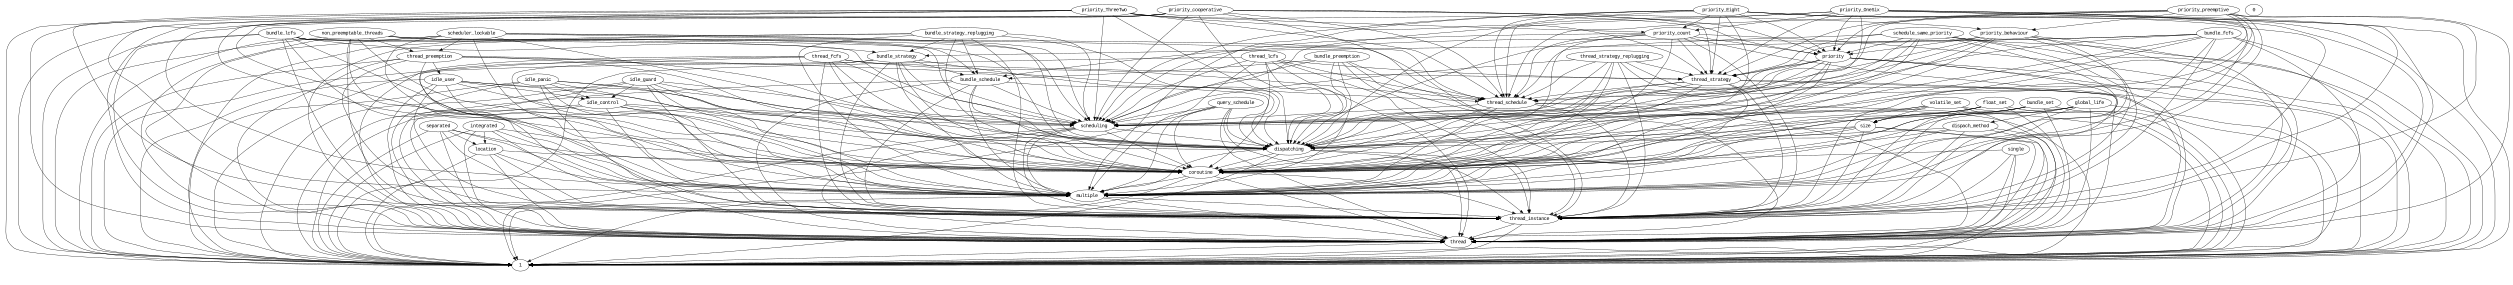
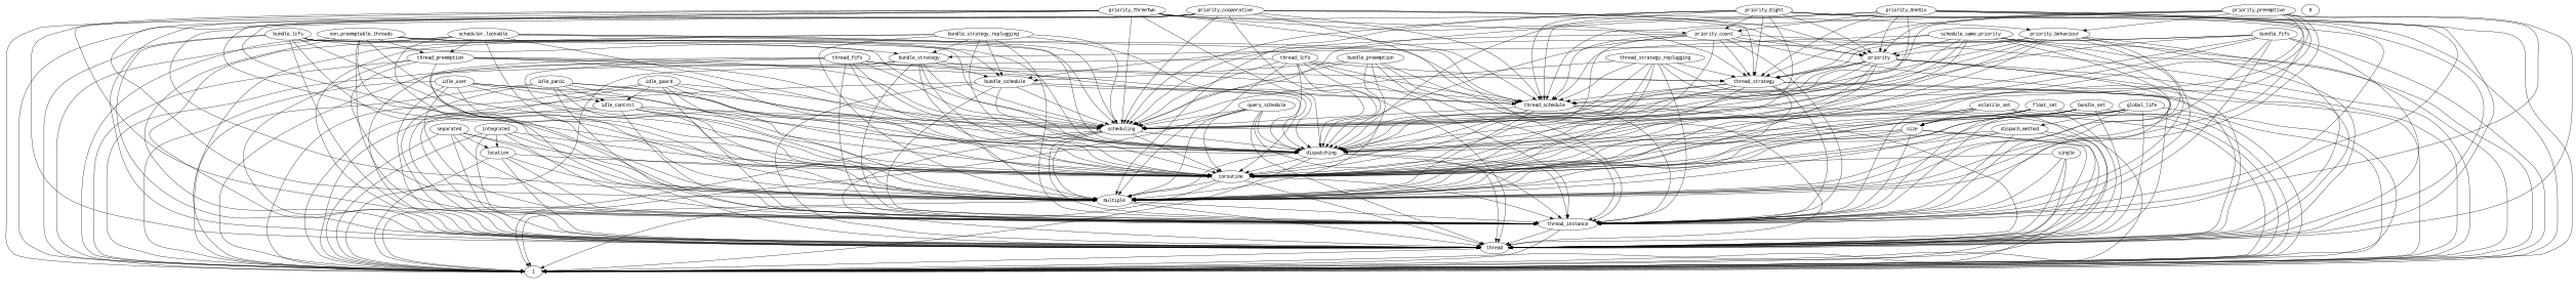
  digraph {
    fontname="Liberation Mono"
    node [fontname="Liberation Mono"]
    edge [fontname="Liberation Mono"]
    priority_ThreeTwo
    thread_instance
    multiple
    thread_strategy
    priority
    1
    thread_schedule
    priority_count
    thread
    scheduling
    dispatching
    coroutine
    bundle_lcfs
    bundle_strategy
    bundle_schedule
    thread_preemption
    thread_lcfs
    thread_strategy_replugging
    priority_behaviour
    idle_panic
    idle_control
    separated
    location
    priority_Eight
    priority_cooperative
    size
    0
    bundle_strategy_replugging
    non_preemptable_threads
    dispach_method
    scheduler_lockable
    single
    bundle_fcfs
    query_schedule
    volatile_set
    schedule_same_priority
    priority_OneSix
    bundle_preemption
    idle_user
    float_set
    idle_guard
    thread_fcfs
    n43 [label=bundle_set]
    integrated
    priority_preemptive
    global_life
    priority_ThreeTwo -> thread_instance
    priority_ThreeTwo -> multiple
    priority_ThreeTwo -> thread_strategy
    priority_ThreeTwo -> priority
    priority_ThreeTwo -> 1
    priority_ThreeTwo -> thread_schedule
    priority_ThreeTwo -> priority_count
    priority_ThreeTwo -> thread
    priority_ThreeTwo -> scheduling
    priority_ThreeTwo -> dispatching
    priority_ThreeTwo -> coroutine
    thread_instance -> 1
    thread_instance -> thread
    multiple -> thread_instance
    multiple -> 1
    multiple -> thread
    thread_strategy -> thread_instance
    thread_strategy -> multiple
    thread_strategy -> 1
    thread_strategy -> thread_schedule
    thread_strategy -> thread
    thread_strategy -> scheduling
    thread_strategy -> dispatching
    thread_strategy -> coroutine
    priority -> thread_instance
    priority -> multiple
    priority -> thread_strategy
    priority -> 1
    priority -> thread_schedule
    priority -> thread
    priority -> scheduling
    priority -> dispatching
    priority -> coroutine
    thread_schedule -> thread_instance
    thread_schedule -> multiple
    thread_schedule -> 1
    thread_schedule -> thread
    thread_schedule -> scheduling
    thread_schedule -> coroutine
    priority_count -> thread_instance
    priority_count -> multiple
    priority_count -> thread_strategy
    priority_count -> priority
    priority_count -> 1
    priority_count -> thread_schedule
    priority_count -> thread
    priority_count -> scheduling
    priority_count -> dispatching
    priority_count -> coroutine
    thread -> 1
    scheduling -> thread_instance
    scheduling -> multiple
    scheduling -> 1
    scheduling -> thread
    scheduling -> dispatching
    scheduling -> coroutine
    dispatching -> thread_instance
    dispatching -> multiple
    dispatching -> 1
    dispatching -> thread
    dispatching -> coroutine
    coroutine -> thread_instance
    coroutine -> multiple
    coroutine -> 1
    coroutine -> thread
    bundle_lcfs -> thread_instance
    bundle_lcfs -> multiple
    bundle_lcfs -> 1
    bundle_lcfs -> thread
    bundle_lcfs -> scheduling
    bundle_lcfs -> dispatching
    bundle_lcfs -> coroutine
    bundle_lcfs -> bundle_strategy
    bundle_lcfs -> bundle_schedule
    bundle_strategy -> thread_instance
    bundle_strategy -> multiple
    bundle_strategy -> 1
    bundle_strategy -> thread
    bundle_strategy -> scheduling
    bundle_strategy -> dispatching
    bundle_strategy -> coroutine
    bundle_strategy -> bundle_schedule
    bundle_schedule -> thread_instance
-   bundle_schedule -> multiple
+   bundle_schedule -> thread_schedule
    bundle_schedule -> 1
    bundle_schedule -> thread
    bundle_schedule -> scheduling
    bundle_schedule -> dispatching
    bundle_schedule -> coroutine
    thread_preemption -> thread_instance
    thread_preemption -> multiple
    thread_preemption -> 1
    thread_preemption -> thread_schedule
    thread_preemption -> thread
-   thread_preemption -> idle_user
+   thread_preemption -> scheduling
    thread_preemption -> dispatching
    thread_preemption -> coroutine
    thread_lcfs -> thread_instance
    thread_lcfs -> multiple
    thread_lcfs -> thread_strategy
    thread_lcfs -> 1
    thread_lcfs -> thread_schedule
    thread_lcfs -> thread
    thread_lcfs -> scheduling
    thread_lcfs -> dispatching
    thread_lcfs -> coroutine
    thread_strategy_replugging -> thread_instance
    thread_strategy_replugging -> multiple
    thread_strategy_replugging -> thread_strategy
    thread_strategy_replugging -> 1
    thread_strategy_replugging -> thread_schedule
    thread_strategy_replugging -> thread
    thread_strategy_replugging -> scheduling
    thread_strategy_replugging -> dispatching
    thread_strategy_replugging -> coroutine
    priority_behaviour -> thread_instance
    priority_behaviour -> multiple
    priority_behaviour -> thread_strategy
    priority_behaviour -> priority
    priority_behaviour -> 1
    priority_behaviour -> thread_schedule
    priority_behaviour -> thread
    priority_behaviour -> scheduling
    priority_behaviour -> dispatching
    priority_behaviour -> coroutine
    idle_panic -> thread_instance
    idle_panic -> multiple
    idle_panic -> 1
    idle_panic -> thread
    idle_panic -> scheduling
    idle_panic -> dispatching
    idle_panic -> coroutine
    idle_panic -> idle_control
    idle_control -> thread_instance
    idle_control -> multiple
    idle_control -> 1
    idle_control -> thread
    idle_control -> scheduling
    idle_control -> dispatching
    idle_control -> coroutine
    separated -> thread_instance
    separated -> multiple
    separated -> 1
    separated -> thread
    separated -> coroutine
    separated -> location
    location -> thread_instance
    location -> multiple
    location -> 1
    location -> thread
    location -> coroutine
    priority_Eight -> thread_instance
    priority_Eight -> multiple
    priority_Eight -> thread_strategy
    priority_Eight -> priority
    priority_Eight -> 1
    priority_Eight -> thread_schedule
    priority_Eight -> priority_count
    priority_Eight -> thread
    priority_Eight -> scheduling
    priority_Eight -> dispatching
    priority_Eight -> coroutine
    priority_cooperative -> thread_instance
    priority_cooperative -> multiple
    priority_cooperative -> thread_strategy
    priority_cooperative -> priority
    priority_cooperative -> 1
    priority_cooperative -> thread_schedule
    priority_cooperative -> thread
    priority_cooperative -> scheduling
    priority_cooperative -> dispatching
    priority_cooperative -> coroutine
    priority_cooperative -> priority_behaviour
    size -> thread_instance
    size -> multiple
    size -> 1
    size -> thread
    size -> dispatching
    size -> coroutine
    bundle_strategy_replugging -> thread_instance
    bundle_strategy_replugging -> multiple
    bundle_strategy_replugging -> 1
    bundle_strategy_replugging -> thread
    bundle_strategy_replugging -> scheduling
    bundle_strategy_replugging -> dispatching
    bundle_strategy_replugging -> coroutine
    bundle_strategy_replugging -> bundle_strategy
    bundle_strategy_replugging -> bundle_schedule
    non_preemptable_threads -> thread_instance
    non_preemptable_threads -> multiple
    non_preemptable_threads -> 1
    non_preemptable_threads -> thread_schedule
    non_preemptable_threads -> thread
    non_preemptable_threads -> scheduling
    non_preemptable_threads -> dispatching
    non_preemptable_threads -> coroutine
    non_preemptable_threads -> thread_preemption
    dispach_method -> thread_instance
    dispach_method -> multiple
    dispach_method -> 1
    dispach_method -> thread
    dispach_method -> dispatching
    dispach_method -> coroutine
    scheduler_lockable -> thread_instance
    scheduler_lockable -> multiple
    scheduler_lockable -> 1
    scheduler_lockable -> thread_schedule
    scheduler_lockable -> thread
    scheduler_lockable -> scheduling
    scheduler_lockable -> dispatching
    scheduler_lockable -> coroutine
    scheduler_lockable -> thread_preemption
    single -> thread_instance
    single -> 1
    single -> thread
    single -> coroutine
    bundle_fcfs -> thread_instance
    bundle_fcfs -> multiple
    bundle_fcfs -> 1
    bundle_fcfs -> thread
    bundle_fcfs -> scheduling
    bundle_fcfs -> dispatching
    bundle_fcfs -> coroutine
    bundle_fcfs -> bundle_strategy
    bundle_fcfs -> bundle_schedule
    query_schedule -> thread_instance
    query_schedule -> multiple
    query_schedule -> 1
    query_schedule -> thread
    query_schedule -> scheduling
    query_schedule -> dispatching
    query_schedule -> coroutine
    volatile_set -> thread_instance
    volatile_set -> multiple
    volatile_set -> 1
    volatile_set -> thread
    volatile_set -> coroutine
    volatile_set -> size
    schedule_same_priority -> thread_instance
    schedule_same_priority -> multiple
    schedule_same_priority -> thread_strategy
    schedule_same_priority -> priority
    schedule_same_priority -> 1
    schedule_same_priority -> thread_schedule
    schedule_same_priority -> thread
    schedule_same_priority -> scheduling
    schedule_same_priority -> dispatching
    schedule_same_priority -> coroutine
    priority_OneSix -> thread_instance
    priority_OneSix -> multiple
    priority_OneSix -> thread_strategy
    priority_OneSix -> priority
    priority_OneSix -> 1
    priority_OneSix -> thread_schedule
    priority_OneSix -> priority_count
    priority_OneSix -> thread
    priority_OneSix -> scheduling
    priority_OneSix -> dispatching
    priority_OneSix -> coroutine
    bundle_preemption -> thread_instance
    bundle_preemption -> multiple
    bundle_preemption -> 1
    bundle_preemption -> thread
    bundle_preemption -> scheduling
    bundle_preemption -> dispatching
    bundle_preemption -> bundle_schedule
    idle_user -> thread_instance
    idle_user -> multiple
    idle_user -> 1
    idle_user -> thread
    idle_user -> scheduling
    idle_user -> dispatching
    idle_user -> coroutine
    idle_user -> idle_control
    float_set -> thread_instance
    float_set -> multiple
    float_set -> 1
    float_set -> thread
    float_set -> coroutine
    float_set -> size
    idle_guard -> thread_instance
    idle_guard -> multiple
    idle_guard -> 1
    idle_guard -> thread
    idle_guard -> scheduling
    idle_guard -> dispatching
    idle_guard -> coroutine
    idle_guard -> idle_control
    thread_fcfs -> thread_instance
    thread_fcfs -> multiple
    thread_fcfs -> thread_strategy
    thread_fcfs -> 1
    thread_fcfs -> thread_schedule
    thread_fcfs -> thread
    thread_fcfs -> scheduling
    thread_fcfs -> dispatching
    thread_fcfs -> coroutine
    n43 -> thread_instance
    n43 -> multiple
    n43 -> 1
    n43 -> thread
    n43 -> coroutine
    n43 -> size
    integrated -> thread_instance
    integrated -> multiple
    integrated -> 1
    integrated -> thread
    integrated -> coroutine
    integrated -> location
    priority_preemptive -> thread_instance
    priority_preemptive -> multiple
    priority_preemptive -> thread_strategy
    priority_preemptive -> priority
    priority_preemptive -> thread_schedule
    priority_preemptive -> thread
    priority_preemptive -> scheduling
    priority_preemptive -> dispatching
    priority_preemptive -> coroutine
    priority_preemptive -> priority_behaviour
    global_life -> thread_instance
    global_life -> multiple
    global_life -> 1
    global_life -> thread
    global_life -> dispatching
    global_life -> coroutine
    global_life -> dispach_method
  }
